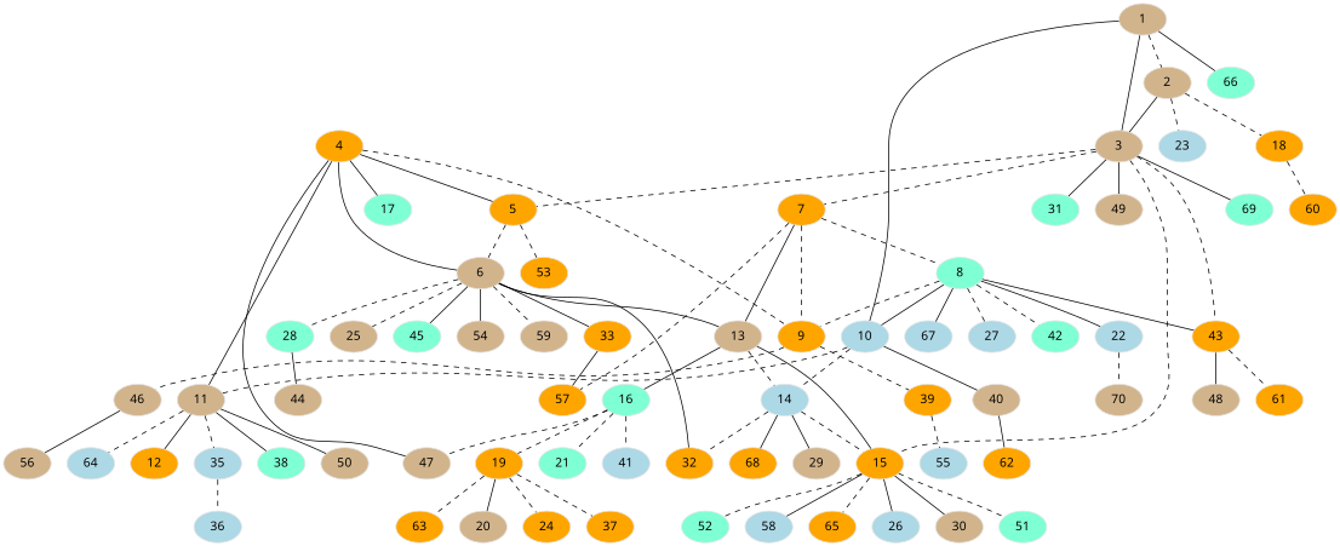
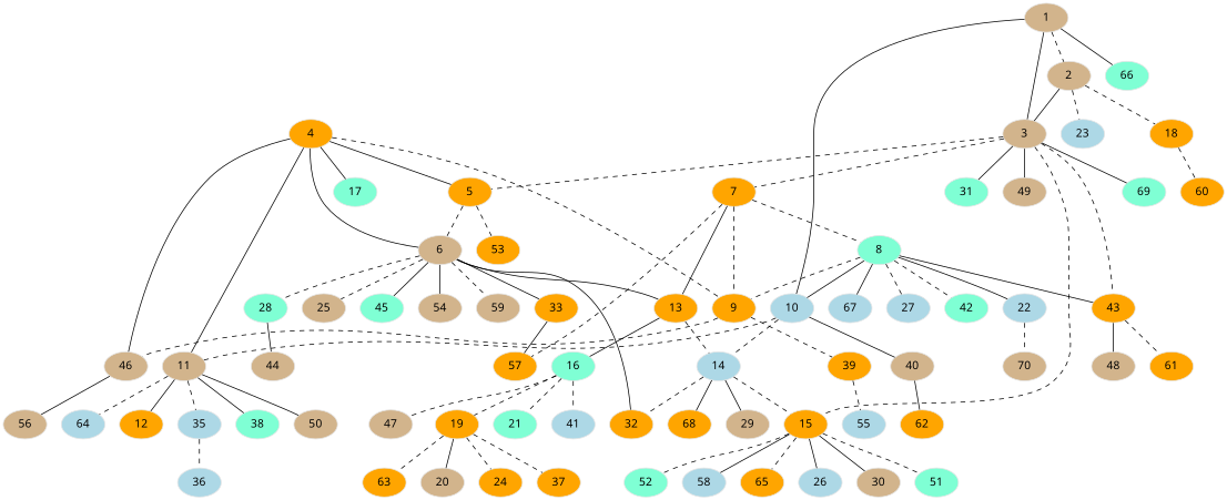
  graph {
    fontname="Noto Sans"
    node [color=gray90 fillcolor=orange fontname="Noto Sans" style=filled]
    edge [fontname="Noto Sans" style=dashed]
    1 [fillcolor=tan]
    2 [fillcolor=tan]
    3 [fillcolor=tan]
    10 [fillcolor=lightblue]
    66 [fillcolor=aquamarine]
    18
    23 [fillcolor=lightblue]
    5
    7
    15
    31 [fillcolor=aquamarine]
    43
    49 [fillcolor=tan]
    69 [fillcolor=aquamarine]
    11 [fillcolor=tan]
    14 [fillcolor=lightblue]
    40 [fillcolor=tan]
    60
    6 [fillcolor=tan]
    53
    9
-   13 [fillcolor=tan]
+   13
    8 [fillcolor=aquamarine]
    57
    26 [fillcolor=lightblue]
    30 [fillcolor=tan]
    51 [fillcolor=aquamarine]
    52 [fillcolor=aquamarine]
    58 [fillcolor=lightblue]
    65
    48 [fillcolor=tan]
    61
    4
    17 [fillcolor=aquamarine]
    46 [fillcolor=tan]
    25 [fillcolor=tan]
    28 [fillcolor=aquamarine]
    32
    33
    45 [fillcolor=aquamarine]
    54 [fillcolor=tan]
    59 [fillcolor=tan]
    39
    12
    35 [fillcolor=lightblue]
    38 [fillcolor=aquamarine]
    50 [fillcolor=tan]
    64 [fillcolor=lightblue]
    56 [fillcolor=tan]
    16 [fillcolor=aquamarine]
    44 [fillcolor=tan]
    22 [fillcolor=lightblue]
    27 [fillcolor=lightblue]
    42 [fillcolor=aquamarine]
    67 [fillcolor=lightblue]
    70 [fillcolor=tan]
    55 [fillcolor=lightblue]
    29 [fillcolor=tan]
    68
    62
    36 [fillcolor=lightblue]
    19
    21 [fillcolor=aquamarine]
    41 [fillcolor=lightblue]
    47 [fillcolor=tan]
    20 [fillcolor=tan]
    24
    37
    63
    1 -- 2
    1 -- 3 [style=solid]
    1 -- 10 [style=solid]
    1 -- 66 [style=solid]
    2 -- 3 [style=solid]
    2 -- 18
    2 -- 23
    3 -- 5
    3 -- 7
    3 -- 15
    3 -- 31 [style=solid]
    3 -- 43
    3 -- 49 [style=solid]
    3 -- 69 [style=solid]
    10 -- 11
    10 -- 14
    10 -- 40 [style=solid]
    18 -- 60
    5 -- 6
    5 -- 53
    7 -- 9
    7 -- 13 [style=solid]
    7 -- 8
    7 -- 57
    15 -- 26 [style=solid]
    15 -- 30 [style=solid]
    15 -- 51
    15 -- 52
    15 -- 58 [style=solid]
    15 -- 65
    43 -- 48 [style=solid]
    43 -- 61
    11 -- 12 [style=solid]
    11 -- 35
    11 -- 38 [style=solid]
    11 -- 50 [style=solid]
    11 -- 64
    14 -- 15
    14 -- 32
    14 -- 29 [style=solid]
    14 -- 68 [style=solid]
    40 -- 62 [style=solid]
    6 -- 13 [style=solid]
    6 -- 25
    6 -- 28
    6 -- 32 [style=solid]
    6 -- 33 [style=solid]
    6 -- 45 [style=solid]
    6 -- 54 [style=solid]
    6 -- 59
    9 -- 46
    9 -- 39
-   13 -- 15 [style=solid]
    13 -- 14
    13 -- 16 [style=solid]
    8 -- 10 [style=solid]
    8 -- 43 [style=solid]
    8 -- 9
    8 -- 22 [style=solid]
    8 -- 27
    8 -- 42
    8 -- 67 [style=solid]
    4 -- 5 [style=solid]
    4 -- 11 [style=solid]
    4 -- 6 [style=solid]
    4 -- 9
    4 -- 17 [style=solid]
-   4 -- 47 [style=solid]
+   4 -- 46 [style=solid]
    46 -- 56 [style=solid]
    28 -- 44 [style=solid]
    33 -- 57 [style=solid]
    39 -- 55
    35 -- 36
    16 -- 19
    16 -- 21
    16 -- 41
    16 -- 47
    22 -- 70
    19 -- 20 [style=solid]
    19 -- 24
    19 -- 37
    19 -- 63
  }
